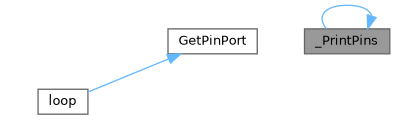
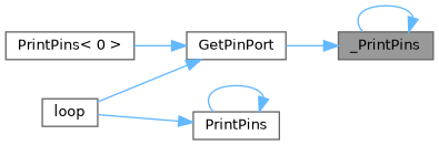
  digraph {
    rankdir=RL
    node [color=grey40 fillcolor=white fontname=Helvetica fontsize=10 shape=box style=filled]
    edge [color=steelblue1 dir=back fontname=Helvetica fontsize=10 labelfontname=Helvetica labelfontsize=10 style=solid]
    n1 [color=gray40 fillcolor=grey60 fontcolor=black height=0.2 label=_PrintPins width=0.4]
    n2 [height=0.2 label=GetPinPort width=0.4]
+   n3 [height=0.2 label="PrintPins\< 0 \>" width=0.4]
    n4 [height=0.2 label=loop width=0.4]
+   n5 [height=0.2 label=PrintPins width=0.4]
    n1 -> n1
+   n1 -> n2
+   n2 -> n3
    n2 -> n4
+   n5 -> n4
+   n5 -> n5
  }
